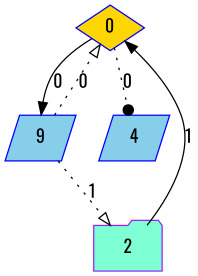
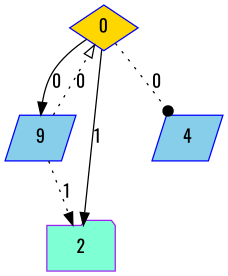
  digraph {
    fontname=Oswald
    node [color=blue fillcolor=skyblue fontname=Oswald shape=parallelogram style=filled]
    edge [arrowhead=normal fontname=Oswald style=dotted]
    0 [fillcolor=gold shape=diamond]
    n2 [label=9]
    2 [color=purple fillcolor=aquamarine shape=folder]
    4
    0 -> n2 [label=0 style=solid]
-   2 -> 0 [label=1 style=solid]
+   0 -> 2 [label=1 style=solid]
    0 -> 4 [arrowhead=dot label=0]
    n2 -> 0 [arrowhead=onormal label=0]
-   n2 -> 2 [arrowhead=onormal label=1]
+   n2 -> 2 [label=1]
  }
